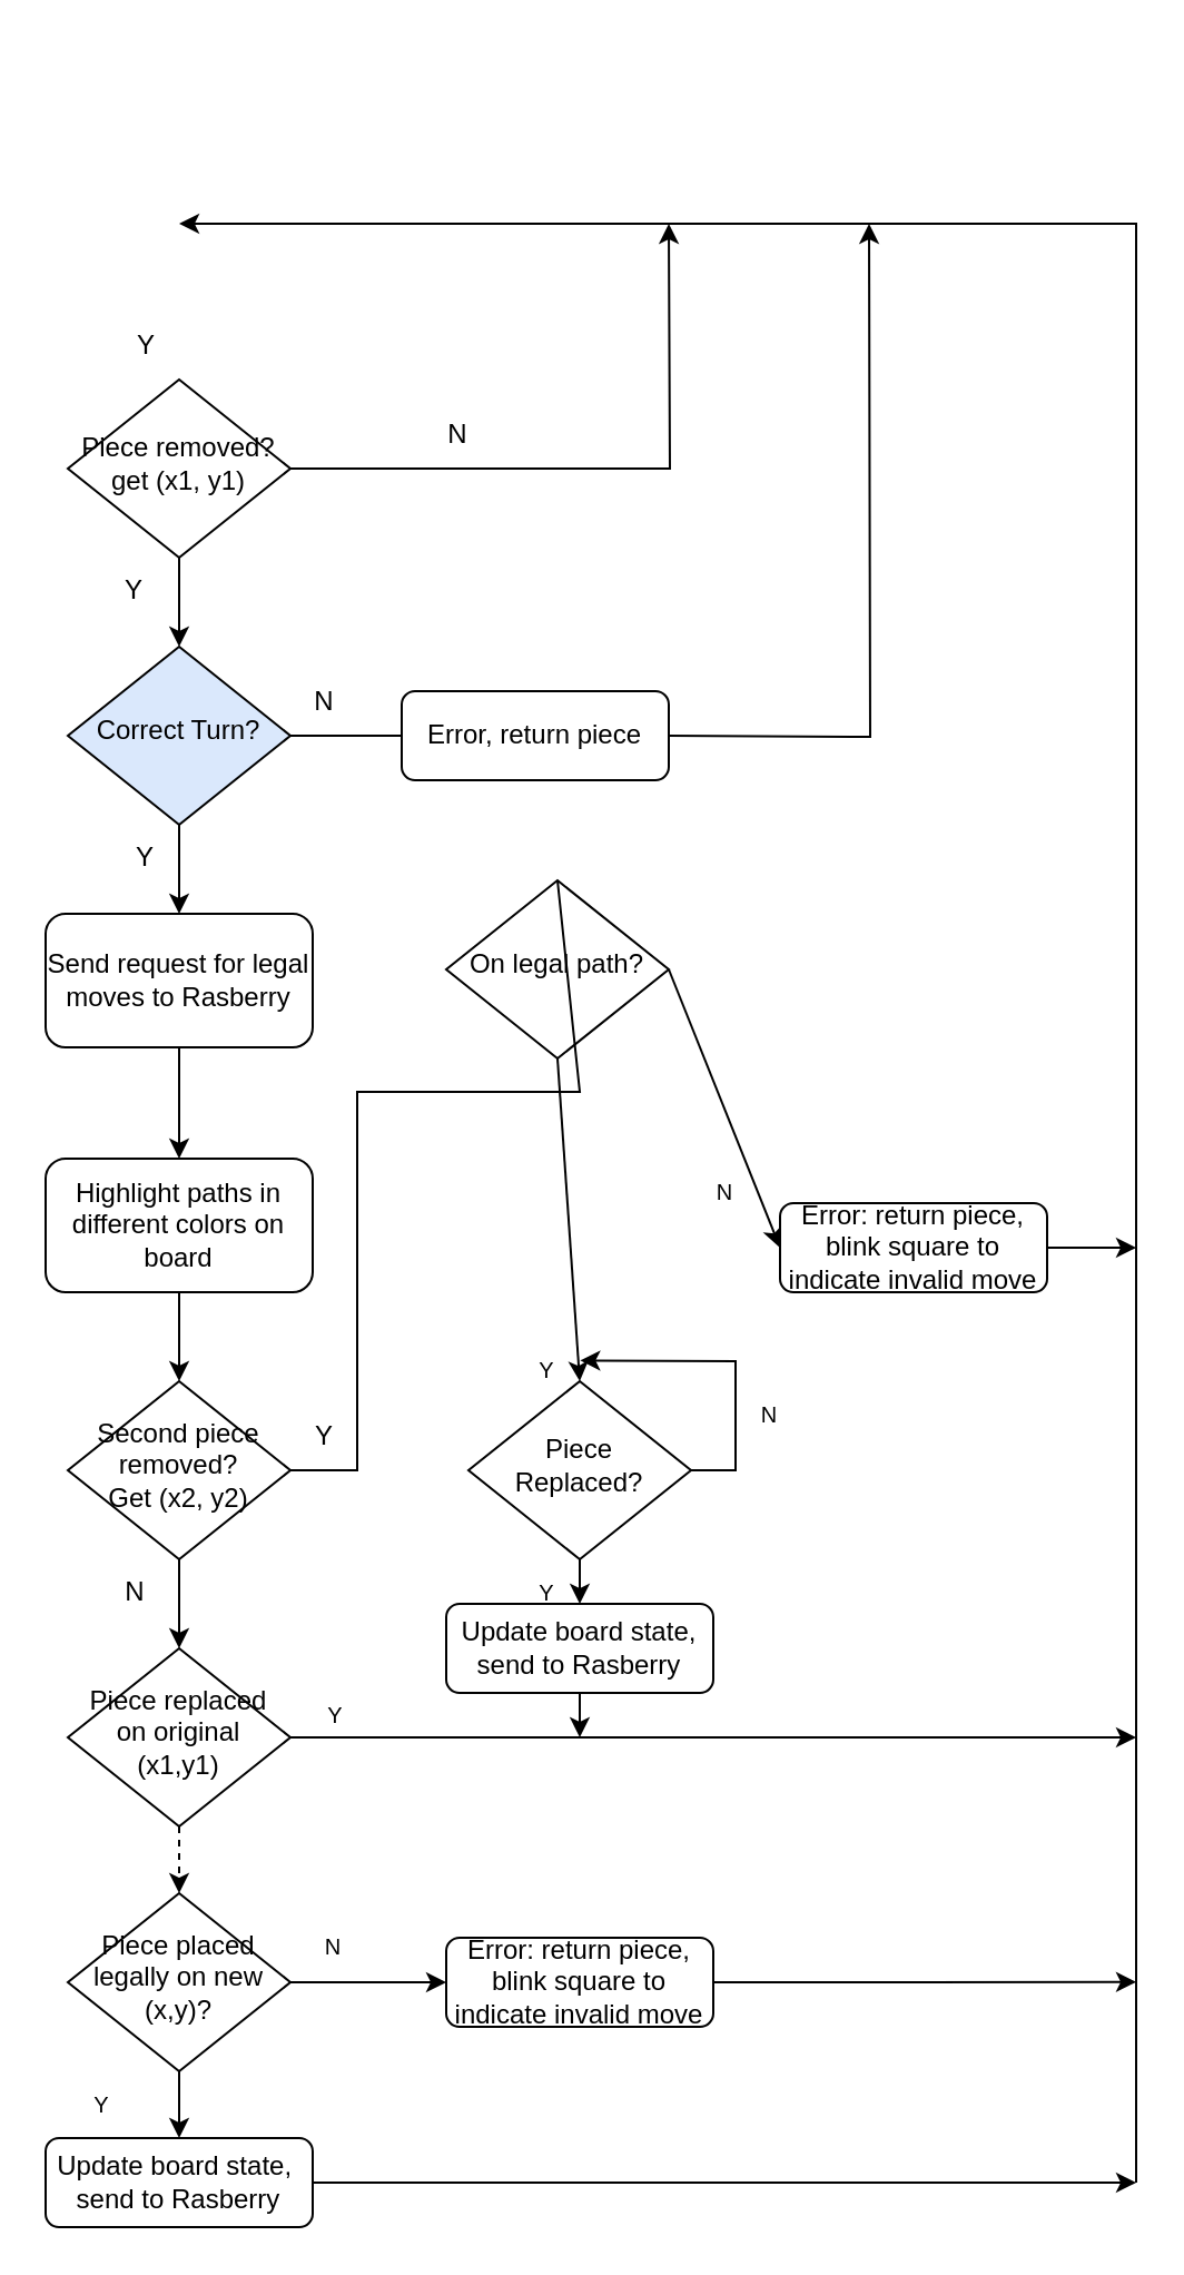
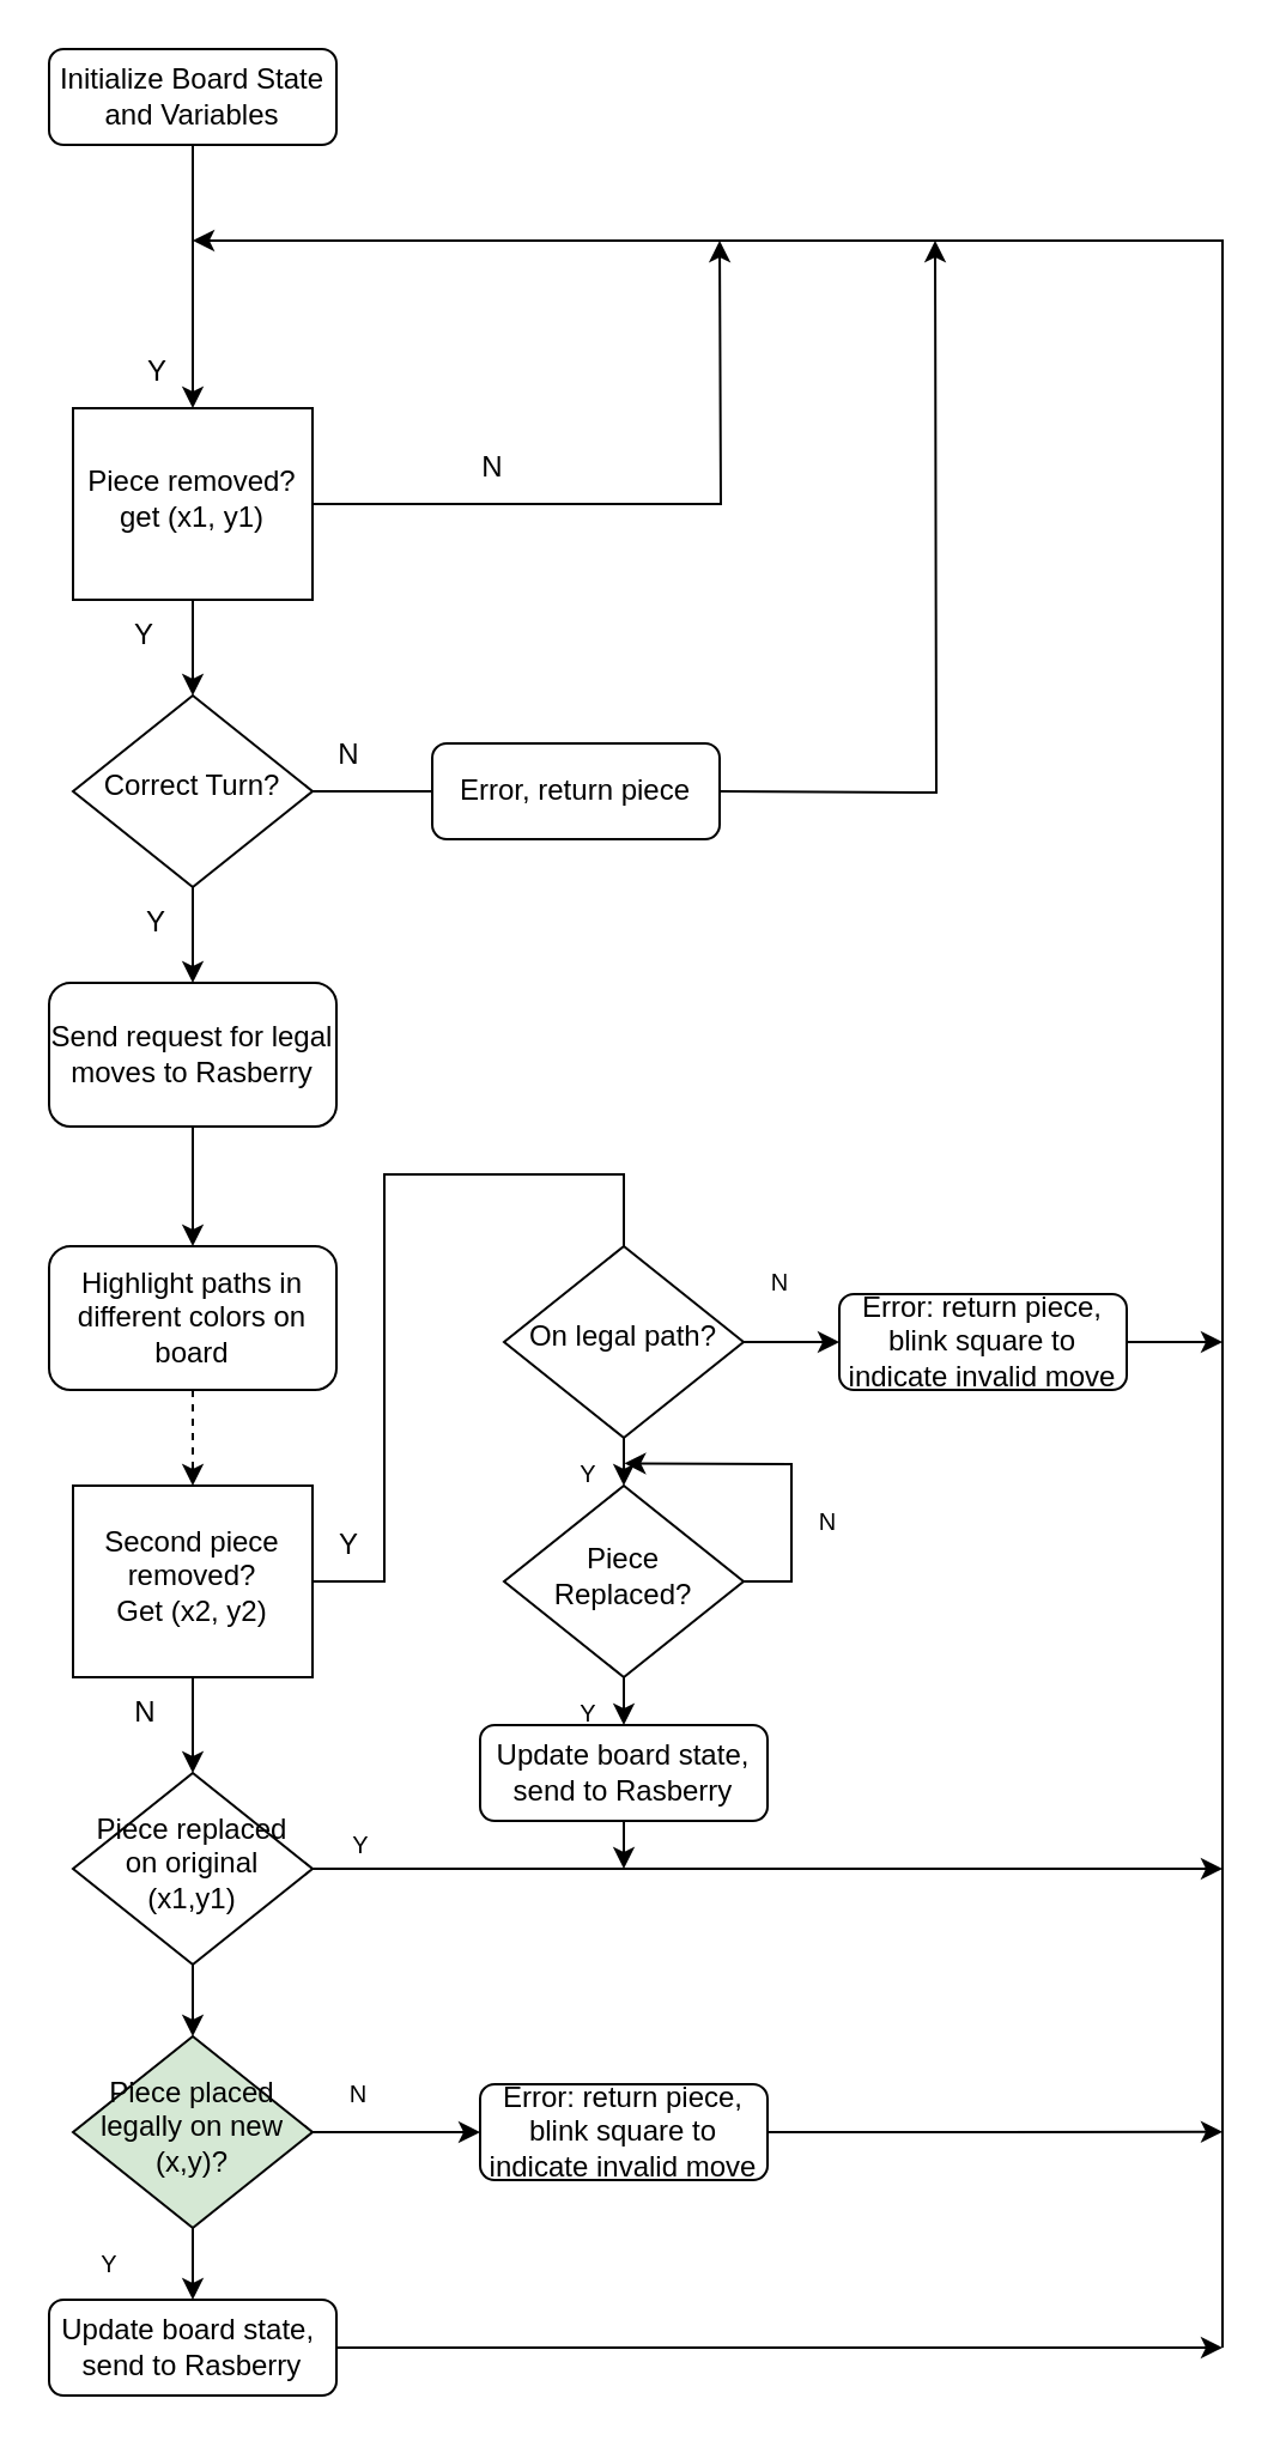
  <mxCell id="0" />
  <mxCell id="1" parent="0" />
- <mxCell id="2" value="Piece removed?&lt;br&gt;get (x1, y1)" style="rhombus;whiteSpace=wrap;html=1;shadow=0;fontFamily=Helvetica;fontSize=12;align=center;strokeWidth=1;spacing=6;spacingTop=-4;" parent="1" vertex="1"><mxGeometry x="30" y="170" width="100" height="80" as="geometry" /></mxCell>
- <mxCell id="3" value="Correct Turn?" style="rhombus;whiteSpace=wrap;html=1;shadow=0;fontFamily=Helvetica;fontSize=12;align=center;strokeWidth=1;spacing=6;spacingTop=-4;fillColor=#dae8fc;" parent="1" vertex="1"><mxGeometry x="30" y="290" width="100" height="80" as="geometry" /></mxCell>
+ <mxCell id="2" value="Piece removed?&lt;br&gt;get (x1, y1)" style="whiteSpace=wrap;html=1;shadow=0;fontFamily=Helvetica;fontSize=12;align=center;strokeWidth=1;spacing=6;spacingTop=-4;rounded=0;" parent="1" vertex="1"><mxGeometry x="30" y="170" width="100" height="80" as="geometry" /></mxCell>
+ <mxCell id="3" value="Correct Turn?" style="rhombus;whiteSpace=wrap;html=1;shadow=0;fontFamily=Helvetica;fontSize=12;align=center;strokeWidth=1;spacing=6;spacingTop=-4;" parent="1" vertex="1"><mxGeometry x="30" y="290" width="100" height="80" as="geometry" /></mxCell>
  <mxCell id="4" value="Error, return piece" style="rounded=1;whiteSpace=wrap;html=1;fontSize=12;glass=0;strokeWidth=1;shadow=0;" parent="1" vertex="1"><mxGeometry x="180" y="310" width="120" height="40" as="geometry" /></mxCell>
  <mxCell id="5" value="" style="edgeStyle=orthogonalEdgeStyle;rounded=0;orthogonalLoop=1;jettySize=auto;html=1;exitX=1;exitY=0.5;exitDx=0;exitDy=0;" parent="1" source="2" edge="1"><mxGeometry relative="1" as="geometry"><mxPoint x="300" y="100" as="targetPoint" /></mxGeometry></mxCell>
  <mxCell id="6" value="Y" style="text;html=1;align=center;verticalAlign=middle;resizable=0;points=[];autosize=1;strokeColor=none;fillColor=none;" parent="1" vertex="1"><mxGeometry x="50" y="140" width="30" height="30" as="geometry" /></mxCell>
  <mxCell id="7" value="" style="endArrow=classic;html=1;rounded=0;" parent="1" edge="1"><mxGeometry width="50" height="50" relative="1" as="geometry"><mxPoint x="510" y="980" as="sourcePoint" /><mxPoint x="80" y="100" as="targetPoint" /><Array as="points"><mxPoint x="510" y="100" /></Array></mxGeometry></mxCell>
  <mxCell id="8" value="N" style="text;html=1;align=center;verticalAlign=middle;resizable=0;points=[];autosize=1;strokeColor=none;fillColor=none;" parent="1" vertex="1"><mxGeometry x="190" y="180" width="30" height="30" as="geometry" /></mxCell>
  <mxCell id="9" value="" style="endArrow=classic;html=1;rounded=0;exitX=0.5;exitY=1;exitDx=0;exitDy=0;" parent="1" source="2" target="3" edge="1"><mxGeometry width="50" height="50" relative="1" as="geometry"><mxPoint x="190" y="250" as="sourcePoint" /><mxPoint x="240" y="200" as="targetPoint" /></mxGeometry></mxCell>
  <mxCell id="10" value="Y" style="text;html=1;strokeColor=none;fillColor=none;align=center;verticalAlign=middle;whiteSpace=wrap;rounded=0;" parent="1" vertex="1"><mxGeometry x="30" y="250" width="60" height="30" as="geometry" /></mxCell>
+ <mxCell id="11" value="" style="endArrow=classic;html=1;rounded=0;exitX=0.5;exitY=1;exitDx=0;exitDy=0;" parent="1" source="28" target="2" edge="1"><mxGeometry width="50" height="50" relative="1" as="geometry"><mxPoint x="80" y="120" as="sourcePoint" /><mxPoint x="240" y="200" as="targetPoint" /></mxGeometry></mxCell>
  <mxCell id="12" value="" style="endArrow=none;html=1;rounded=0;exitX=1;exitY=0.5;exitDx=0;exitDy=0;entryX=0;entryY=0.5;entryDx=0;entryDy=0;" parent="1" source="3" target="4" edge="1"><mxGeometry width="50" height="50" relative="1" as="geometry"><mxPoint x="190" y="370" as="sourcePoint" /><mxPoint x="240" y="320" as="targetPoint" /></mxGeometry></mxCell>
  <mxCell id="13" value="N" style="text;html=1;align=center;verticalAlign=middle;resizable=0;points=[];autosize=1;strokeColor=none;fillColor=none;" parent="1" vertex="1"><mxGeometry x="130" y="300" width="30" height="30" as="geometry" /></mxCell>
  <mxCell id="14" value="" style="edgeStyle=orthogonalEdgeStyle;rounded=0;orthogonalLoop=1;jettySize=auto;html=1;exitX=1;exitY=0.5;exitDx=0;exitDy=0;" parent="1" edge="1"><mxGeometry relative="1" as="geometry"><mxPoint x="300" y="329.96" as="sourcePoint" /><mxPoint x="390" y="100" as="targetPoint" /></mxGeometry></mxCell>
  <mxCell id="15" value="" style="endArrow=classic;html=1;rounded=0;exitX=0.5;exitY=1;exitDx=0;exitDy=0;" parent="1" source="3" edge="1"><mxGeometry width="50" height="50" relative="1" as="geometry"><mxPoint x="230" y="340" as="sourcePoint" /><mxPoint x="80" y="410" as="targetPoint" /></mxGeometry></mxCell>
  <mxCell id="16" value="Send request for legal moves to Rasberry" style="rounded=1;whiteSpace=wrap;html=1;" parent="1" vertex="1"><mxGeometry x="20" y="410" width="120" height="60" as="geometry" /></mxCell>
  <mxCell id="17" value="Y" style="text;html=1;strokeColor=none;fillColor=none;align=center;verticalAlign=middle;whiteSpace=wrap;rounded=0;" parent="1" vertex="1"><mxGeometry x="35" y="370" width="60" height="30" as="geometry" /></mxCell>
  <mxCell id="18" value="Highlight paths in different colors on board" style="rounded=1;whiteSpace=wrap;html=1;" parent="1" vertex="1"><mxGeometry x="20" y="520" width="120" height="60" as="geometry" /></mxCell>
  <mxCell id="19" value="" style="endArrow=classic;html=1;rounded=0;exitX=0.5;exitY=1;exitDx=0;exitDy=0;" parent="1" source="16" edge="1"><mxGeometry width="50" height="50" relative="1" as="geometry"><mxPoint x="200" y="380" as="sourcePoint" /><mxPoint x="80" y="520" as="targetPoint" /></mxGeometry></mxCell>
- <mxCell id="20" value="Second piece removed? &lt;br&gt;Get (x2, y2)" style="rhombus;whiteSpace=wrap;html=1;shadow=0;fontFamily=Helvetica;fontSize=12;align=center;strokeWidth=1;spacing=6;spacingTop=-4;" parent="1" vertex="1"><mxGeometry x="30" y="620" width="100" height="80" as="geometry" /></mxCell>
- <mxCell id="21" value="" style="endArrow=classic;html=1;rounded=0;exitX=0.5;exitY=1;exitDx=0;exitDy=0;entryX=0.5;entryY=0;entryDx=0;entryDy=0;" parent="1" source="18" target="20" edge="1"><mxGeometry width="50" height="50" relative="1" as="geometry"><mxPoint x="200" y="600" as="sourcePoint" /><mxPoint x="250" y="550" as="targetPoint" /></mxGeometry></mxCell>
+ <mxCell id="20" value="Second piece removed? &lt;br&gt;Get (x2, y2)" style="whiteSpace=wrap;html=1;shadow=0;fontFamily=Helvetica;fontSize=12;align=center;strokeWidth=1;spacing=6;spacingTop=-4;rounded=0;" parent="1" vertex="1"><mxGeometry x="30" y="620" width="100" height="80" as="geometry" /></mxCell>
+ <mxCell id="21" value="" style="endArrow=classic;html=1;rounded=0;exitX=0.5;exitY=1;exitDx=0;exitDy=0;entryX=0.5;entryY=0;entryDx=0;entryDy=0;dashed=1;" parent="1" source="18" target="20" edge="1"><mxGeometry width="50" height="50" relative="1" as="geometry"><mxPoint x="200" y="600" as="sourcePoint" /><mxPoint x="250" y="550" as="targetPoint" /></mxGeometry></mxCell>
  <mxCell id="22" value="" style="endArrow=classic;html=1;rounded=0;exitX=0.5;exitY=1;exitDx=0;exitDy=0;" parent="1" source="20" edge="1"><mxGeometry width="50" height="50" relative="1" as="geometry"><mxPoint x="250" y="480" as="sourcePoint" /><mxPoint x="80" y="740" as="targetPoint" /></mxGeometry></mxCell>
- <mxCell id="23" value="On legal path?" style="rhombus;whiteSpace=wrap;html=1;shadow=0;fontFamily=Helvetica;fontSize=12;align=center;strokeWidth=1;spacing=6;spacingTop=-4;" parent="1" vertex="1"><mxGeometry x="200" y="395" width="100" height="80" as="geometry" /></mxCell>
+ <mxCell id="23" value="On legal path?" style="rhombus;whiteSpace=wrap;html=1;shadow=0;fontFamily=Helvetica;fontSize=12;align=center;strokeWidth=1;spacing=6;spacingTop=-4;" parent="1" vertex="1"><mxGeometry x="210" y="520" width="100" height="80" as="geometry" /></mxCell>
  <mxCell id="24" value="" style="endArrow=none;html=1;rounded=0;exitX=1;exitY=0.5;exitDx=0;exitDy=0;entryX=0.5;entryY=0;entryDx=0;entryDy=0;" parent="1" source="20" target="23" edge="1"><mxGeometry width="50" height="50" relative="1" as="geometry"><mxPoint x="230" y="620" as="sourcePoint" /><mxPoint x="280" y="570" as="targetPoint" /><Array as="points"><mxPoint x="160" y="660" /><mxPoint x="160" y="490" /><mxPoint x="260" y="490" /></Array></mxGeometry></mxCell>
  <mxCell id="25" value="Piece replaced on original (x1,y1)" style="rhombus;whiteSpace=wrap;html=1;shadow=0;fontFamily=Helvetica;fontSize=12;align=center;strokeWidth=1;spacing=6;spacingTop=-4;" parent="1" vertex="1"><mxGeometry x="30" y="740" width="100" height="80" as="geometry" /></mxCell>
  <mxCell id="26" value="Y" style="text;html=1;align=center;verticalAlign=middle;resizable=0;points=[];autosize=1;strokeColor=none;fillColor=none;" parent="1" vertex="1"><mxGeometry x="130" y="630" width="30" height="30" as="geometry" /></mxCell>
  <mxCell id="27" value="N" style="text;html=1;align=center;verticalAlign=middle;resizable=0;points=[];autosize=1;strokeColor=none;fillColor=none;" parent="1" vertex="1"><mxGeometry x="45" y="700" width="30" height="30" as="geometry" /></mxCell>
+ <mxCell id="28" value="Initialize Board State and Variables" style="rounded=1;whiteSpace=wrap;html=1;fontSize=12;glass=0;strokeWidth=1;shadow=0;" parent="1" vertex="1"><mxGeometry x="20" y="20" width="120" height="40" as="geometry" /></mxCell>
  <mxCell id="29" value="" style="endArrow=classic;html=1;rounded=0;fontSize=10;exitX=1;exitY=0.5;exitDx=0;exitDy=0;entryX=0;entryY=0.5;entryDx=0;entryDy=0;" parent="1" source="23" target="32" edge="1"><mxGeometry width="50" height="50" relative="1" as="geometry"><mxPoint x="220" y="660" as="sourcePoint" /><mxPoint x="360" y="580" as="targetPoint" /></mxGeometry></mxCell>
  <mxCell id="30" value="N" style="text;html=1;align=center;verticalAlign=middle;resizable=0;points=[];autosize=1;strokeColor=none;fillColor=none;fontSize=10;" parent="1" vertex="1"><mxGeometry x="310" y="520" width="30" height="30" as="geometry" /></mxCell>
  <mxCell id="31" style="edgeStyle=orthogonalEdgeStyle;rounded=0;orthogonalLoop=1;jettySize=auto;html=1;exitX=1;exitY=0.5;exitDx=0;exitDy=0;fontSize=10;" parent="1" source="32" edge="1"><mxGeometry relative="1" as="geometry"><mxPoint x="510" y="560" as="targetPoint" /><Array as="points"><mxPoint x="500" y="560" /><mxPoint x="500" y="560" /></Array></mxGeometry></mxCell>
  <mxCell id="32" value="Error: return piece,&lt;br&gt;blink square to indicate invalid move" style="rounded=1;whiteSpace=wrap;html=1;fontSize=12;glass=0;strokeWidth=1;shadow=0;" parent="1" vertex="1"><mxGeometry x="350" y="540" width="120" height="40" as="geometry" /></mxCell>
  <mxCell id="33" value="Piece Replaced?" style="rhombus;whiteSpace=wrap;html=1;shadow=0;fontFamily=Helvetica;fontSize=12;align=center;strokeWidth=1;spacing=6;spacingTop=-4;" parent="1" vertex="1"><mxGeometry x="210" y="620" width="100" height="80" as="geometry" /></mxCell>
  <mxCell id="34" value="" style="endArrow=classic;html=1;rounded=0;fontSize=10;exitX=0.5;exitY=1;exitDx=0;exitDy=0;" parent="1" source="23" edge="1"><mxGeometry width="50" height="50" relative="1" as="geometry"><mxPoint x="250" y="670" as="sourcePoint" /><mxPoint x="260" y="620" as="targetPoint" /></mxGeometry></mxCell>
  <mxCell id="35" value="Y" style="text;html=1;align=center;verticalAlign=middle;resizable=0;points=[];autosize=1;strokeColor=none;fillColor=none;fontSize=10;" parent="1" vertex="1"><mxGeometry x="230" y="600" width="30" height="30" as="geometry" /></mxCell>
  <mxCell id="36" style="edgeStyle=orthogonalEdgeStyle;rounded=0;orthogonalLoop=1;jettySize=auto;html=1;fontSize=10;" parent="1" source="37" edge="1"><mxGeometry relative="1" as="geometry"><mxPoint x="260" y="780" as="targetPoint" /></mxGeometry></mxCell>
  <mxCell id="37" value="Update board state,&lt;br&gt;send to Rasberry" style="rounded=1;whiteSpace=wrap;html=1;fontSize=12;glass=0;strokeWidth=1;shadow=0;" parent="1" vertex="1"><mxGeometry x="200" y="720" width="120" height="40" as="geometry" /></mxCell>
  <mxCell id="38" value="" style="endArrow=classic;html=1;rounded=0;fontSize=10;exitX=0.5;exitY=1;exitDx=0;exitDy=0;" parent="1" source="33" edge="1"><mxGeometry width="50" height="50" relative="1" as="geometry"><mxPoint x="240" y="750" as="sourcePoint" /><mxPoint x="260" y="720" as="targetPoint" /></mxGeometry></mxCell>
  <mxCell id="39" value="Y" style="text;html=1;align=center;verticalAlign=middle;resizable=0;points=[];autosize=1;strokeColor=none;fillColor=none;fontSize=10;" parent="1" vertex="1"><mxGeometry x="230" y="700" width="30" height="30" as="geometry" /></mxCell>
  <mxCell id="40" value="" style="endArrow=classic;html=1;rounded=0;fontSize=10;exitX=1;exitY=0.5;exitDx=0;exitDy=0;" parent="1" source="25" edge="1"><mxGeometry width="50" height="50" relative="1" as="geometry"><mxPoint x="220" y="740" as="sourcePoint" /><mxPoint x="510" y="780" as="targetPoint" /></mxGeometry></mxCell>
  <mxCell id="41" value="" style="endArrow=classic;html=1;rounded=0;fontSize=10;entryX=1.006;entryY=0.356;entryDx=0;entryDy=0;entryPerimeter=0;exitX=1;exitY=0.5;exitDx=0;exitDy=0;" parent="1" source="33" target="35" edge="1"><mxGeometry width="50" height="50" relative="1" as="geometry"><mxPoint x="330" y="670" as="sourcePoint" /><mxPoint x="290" y="660" as="targetPoint" /><Array as="points"><mxPoint x="330" y="660" /><mxPoint x="330" y="611" /></Array></mxGeometry></mxCell>
  <mxCell id="42" value="N" style="text;html=1;align=center;verticalAlign=middle;resizable=0;points=[];autosize=1;strokeColor=none;fillColor=none;fontSize=10;" parent="1" vertex="1"><mxGeometry x="330" y="620" width="30" height="30" as="geometry" /></mxCell>
  <mxCell id="43" style="edgeStyle=orthogonalEdgeStyle;rounded=0;orthogonalLoop=1;jettySize=auto;html=1;exitX=1;exitY=0.5;exitDx=0;exitDy=0;entryX=0;entryY=0.5;entryDx=0;entryDy=0;fontSize=10;" parent="1" source="44" target="47" edge="1"><mxGeometry relative="1" as="geometry" /></mxCell>
- <mxCell id="44" value="Piece placed legally on new (x,y)?" style="rhombus;whiteSpace=wrap;html=1;shadow=0;fontFamily=Helvetica;fontSize=12;align=center;strokeWidth=1;spacing=6;spacingTop=-4;" parent="1" vertex="1"><mxGeometry x="30" y="850" width="100" height="80" as="geometry" /></mxCell>
- <mxCell id="45" value="" style="endArrow=classic;html=1;rounded=0;fontSize=10;exitX=0.5;exitY=1;exitDx=0;exitDy=0;dashed=1;" parent="1" source="25" target="44" edge="1"><mxGeometry width="50" height="50" relative="1" as="geometry"><mxPoint x="150" y="790" as="sourcePoint" /><mxPoint x="200" y="740" as="targetPoint" /></mxGeometry></mxCell>
+ <mxCell id="44" value="Piece placed legally on new (x,y)?" style="rhombus;whiteSpace=wrap;html=1;shadow=0;fontFamily=Helvetica;fontSize=12;align=center;strokeWidth=1;spacing=6;spacingTop=-4;fillColor=#d5e8d4;" parent="1" vertex="1"><mxGeometry x="30" y="850" width="100" height="80" as="geometry" /></mxCell>
+ <mxCell id="45" value="" style="endArrow=classic;html=1;rounded=0;fontSize=10;exitX=0.5;exitY=1;exitDx=0;exitDy=0;" parent="1" source="25" target="44" edge="1"><mxGeometry width="50" height="50" relative="1" as="geometry"><mxPoint x="150" y="790" as="sourcePoint" /><mxPoint x="200" y="740" as="targetPoint" /></mxGeometry></mxCell>
  <mxCell id="46" style="edgeStyle=orthogonalEdgeStyle;rounded=0;orthogonalLoop=1;jettySize=auto;html=1;exitX=1;exitY=0.5;exitDx=0;exitDy=0;fontSize=10;" parent="1" source="47" edge="1"><mxGeometry relative="1" as="geometry"><mxPoint x="510" y="889.903" as="targetPoint" /></mxGeometry></mxCell>
  <mxCell id="47" value="Error: return piece,&lt;br&gt;blink square to indicate invalid move" style="rounded=1;whiteSpace=wrap;html=1;fontSize=12;glass=0;strokeWidth=1;shadow=0;" parent="1" vertex="1"><mxGeometry x="200" y="870" width="120" height="40" as="geometry" /></mxCell>
  <mxCell id="48" value="" style="endArrow=classic;html=1;rounded=0;fontSize=10;exitX=0.5;exitY=1;exitDx=0;exitDy=0;" parent="1" source="44" edge="1"><mxGeometry width="50" height="50" relative="1" as="geometry"><mxPoint x="160" y="900" as="sourcePoint" /><mxPoint x="80" y="960" as="targetPoint" /></mxGeometry></mxCell>
  <mxCell id="49" style="edgeStyle=orthogonalEdgeStyle;rounded=0;orthogonalLoop=1;jettySize=auto;html=1;exitX=1;exitY=0.5;exitDx=0;exitDy=0;fontSize=10;" parent="1" source="50" edge="1"><mxGeometry relative="1" as="geometry"><mxPoint x="510" y="980" as="targetPoint" /></mxGeometry></mxCell>
  <mxCell id="50" value="Update board state,&amp;nbsp;&lt;br&gt;send to Rasberry" style="rounded=1;whiteSpace=wrap;html=1;fontSize=12;glass=0;strokeWidth=1;shadow=0;" parent="1" vertex="1"><mxGeometry x="20" y="960" width="120" height="40" as="geometry" /></mxCell>
  <mxCell id="51" value="Y" style="text;html=1;align=center;verticalAlign=middle;resizable=0;points=[];autosize=1;strokeColor=none;fillColor=none;fontSize=10;" parent="1" vertex="1"><mxGeometry x="30" y="930" width="30" height="30" as="geometry" /></mxCell>
  <mxCell id="52" value="Y" style="text;html=1;align=center;verticalAlign=middle;resizable=0;points=[];autosize=1;strokeColor=none;fillColor=none;fontSize=10;" parent="1" vertex="1"><mxGeometry x="135" y="755" width="30" height="30" as="geometry" /></mxCell>
  <mxCell id="53" value="N" style="text;html=1;align=center;verticalAlign=middle;resizable=0;points=[];autosize=1;strokeColor=none;fillColor=none;fontSize=10;rotation=-180;" parent="1" vertex="1"><mxGeometry x="135" y="860" width="30" height="30" as="geometry" /></mxCell>
